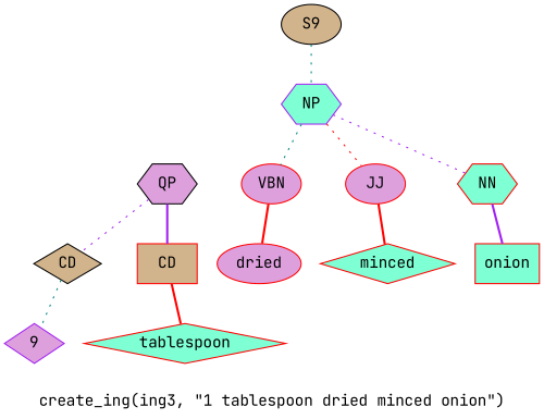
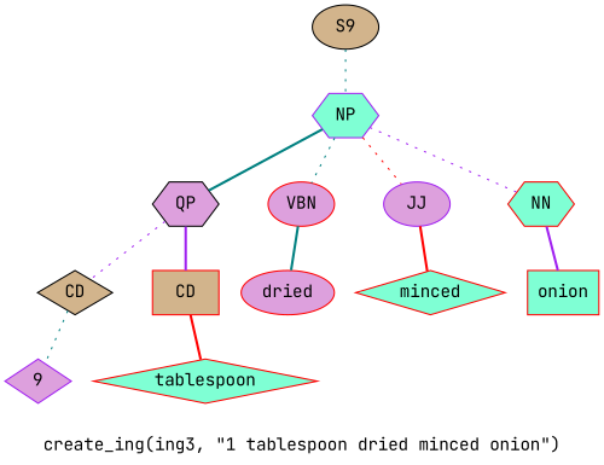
  graph {
    fontname="JetBrains Mono"
    label="create_ing(ing3, \"1 tablespoon dried minced onion\")"
    node [color=red fillcolor=aquamarine fontname="JetBrains Mono" shape=ellipse style=filled]
    edge [color=teal fontname="JetBrains Mono" style=dotted]
    n1 [color=black fillcolor=tan label=S9]
    n2 [color=purple label=NP shape=hexagon]
    n3 [color=black fillcolor=plum label=QP shape=hexagon]
    n4 [fillcolor=plum label=VBN]
-   n5 [fillcolor=plum label=JJ]
+   n5 [color=purple fillcolor=plum label=JJ]
    n6 [label=NN shape=hexagon]
    n7 [color=black fillcolor=tan label=CD shape=diamond]
    n8 [fillcolor=tan label=CD shape=box]
    n9 [fillcolor=plum label=dried]
    n10 [label=minced shape=diamond]
    n11 [label=onion shape=box]
    n12 [color=purple fillcolor=plum label=9 shape=diamond]
    n13 [label=tablespoon shape=diamond]
    n1 -- n2
+   n2 -- n3 [style=bold]
    n2 -- n4
    n2 -- n5 [color=red]
    n2 -- n6 [color=purple]
    n3 -- n7 [color=purple]
    n3 -- n8 [color=purple style=bold]
-   n4 -- n9 [color=red style=bold]
+   n4 -- n9 [style=bold]
    n5 -- n10 [color=red style=bold]
    n6 -- n11 [color=purple style=bold]
    n7 -- n12
    n8 -- n13 [color=red style=bold]
  }
